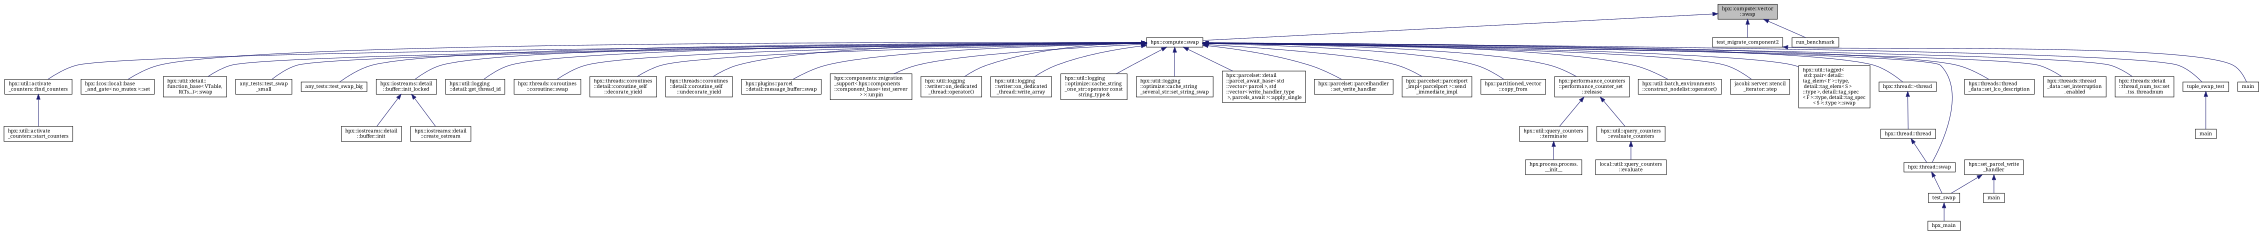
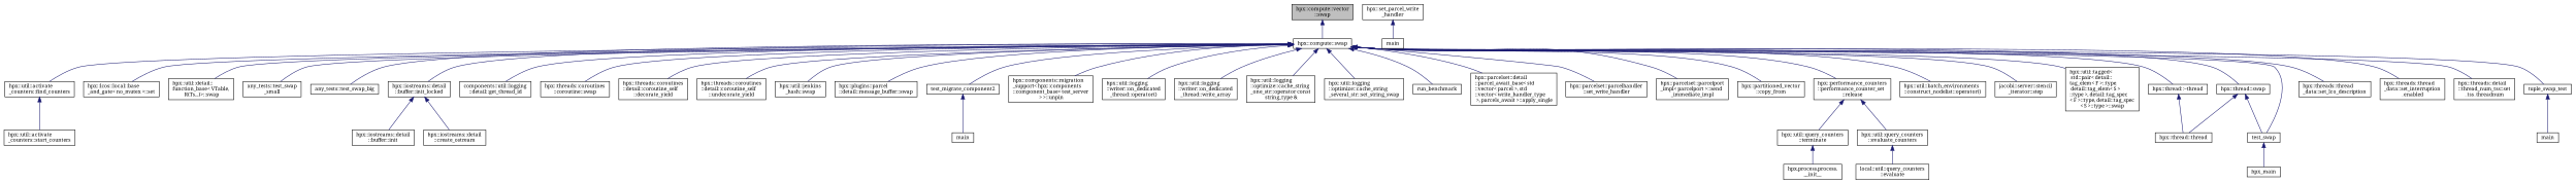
  digraph {
    fontname="Noto Serif"
    rankdir=TB
    node [color=black fillcolor=white fontname="Noto Serif" fontsize=10 shape=record style=filled]
    edge [color=midnightblue dir=back fontname="Noto Serif" fontsize=10 labelfontname=Helvetica labelfontsize=10 style=solid]
    n1 [fillcolor=grey75 fontcolor=black height=0.2 label="hpx::compute::vector\l::swap" width=0.4]
    n2 [height=0.2 label="hpx::compute::swap" width=0.4]
    n3 [height=0.2 label="hpx::util::activate\l_counters::find_counters" width=0.4]
    n4 [height=0.2 label="hpx::lcos::local::base\l_and_gate\< no_mutex \>::set" width=0.4]
    n5 [height=0.2 label="hpx::util::detail::\lfunction_base\< VTable,\l R(Ts...)\>::swap" width=0.4]
    n6 [height=0.2 label="any_tests::test_swap\l_small" width=0.4]
    n7 [height=0.2 label="any_tests::test_swap_big" width=0.4]
    n8 [height=0.2 label="hpx::iostreams::detail\l::buffer::init_locked" width=0.4]
-   n9 [height=0.2 label="hpx::util::logging\l::detail::get_thread_id" width=0.4]
+   n9 [height=0.2 label="components::util::logging\l::detail::get_thread_id" width=0.4]
    n10 [height=0.2 label="hpx::threads::coroutines\l::coroutine::swap" width=0.4]
    n11 [height=0.2 label="hpx::threads::coroutines\l::detail::coroutine_self\l::decorate_yield" width=0.4]
    n12 [height=0.2 label="hpx::threads::coroutines\l::detail::coroutine_self\l::undecorate_yield" width=0.4]
+   n13 [height=0.2 label="hpx::util::jenkins\l_hash::swap" width=0.4]
    n14 [height=0.2 label="hpx::plugins::parcel\l::detail::message_buffer::swap" width=0.4]
    n15 [height=0.2 label=test_migrate_component2 width=0.4]
    n16 [height=0.2 label="hpx::components::migration\l_support\< hpx::components\l::component_base\< test_server\l \> \>::unpin" width=0.4]
    n17 [height=0.2 label="hpx::util::logging\l::writer::on_dedicated\l_thread::operator()" width=0.4]
    n18 [height=0.2 label="hpx::util::logging\l::writer::on_dedicated\l_thread::write_array" width=0.4]
    n19 [height=0.2 label="hpx::util::logging\l::optimize::cache_string\l_one_str::operator const\l string_type &" width=0.4]
    n20 [height=0.2 label="hpx::util::logging\l::optimize::cache_string\l_several_str::set_string_swap" width=0.4]
    n21 [height=0.2 label=run_benchmark width=0.4]
    n22 [height=0.2 label="hpx::parcelset::detail\l::parcel_await_base\< std\l::vector\< parcel \>, std\l::vector\< write_handler_type\l \>, parcels_await \>::apply_single" width=0.4]
    n23 [height=0.2 label="hpx::parcelset::parcelhandler\l::set_write_handler" width=0.4]
    n24 [height=0.2 label="hpx::parcelset::parcelport\l_impl\< parcelport \>::send\l_immediate_impl" width=0.4]
    n25 [height=0.2 label="hpx::partitioned_vector\l::copy_from" width=0.4]
    n26 [height=0.2 label="hpx::performance_counters\l::performance_counter_set\l::release" width=0.4]
    n27 [height=0.2 label="hpx::util::batch_environments\l::construct_nodelist::operator()" width=0.4]
    n28 [height=0.2 label="jacobi::server::stencil\l_iterator::step" width=0.4]
    n29 [height=0.2 label="hpx::util::tagged\<\l std::pair\< detail::\ltag_elem\< F \>::type,\l detail::tag_elem\< S \>\l::type \>, detail::tag_spec\l\< F \>::type, detail::tag_spec\l\< S \>::type \>::swap" width=0.4]
    n30 [height=0.2 label="hpx::thread::~thread" width=0.4]
    n31 [height=0.2 label="hpx::thread::swap" width=0.4]
    n32 [height=0.2 label=test_swap width=0.4]
    n33 [height=0.2 label="hpx::threads::thread\l_data::set_lco_description" width=0.4]
    n34 [height=0.2 label="hpx::threads::thread\l_data::set_interruption\l_enabled" width=0.4]
    n35 [height=0.2 label="hpx::threads::detail\l::thread_num_tss::set\l_tss_threadnum" width=0.4]
    n36 [height=0.2 label=tuple_swap_test width=0.4]
    n37 [height=0.2 label="hpx::util::activate\l_counters::start_counters" width=0.4]
    n38 [height=0.2 label="hpx::iostreams::detail\l::buffer::init" width=0.4]
    n39 [height=0.2 label="hpx::iostreams::detail\l::create_ostream" width=0.4]
    n40 [height=0.2 label=main width=0.4]
    n41 [height=0.2 label="hpx::util::query_counters\l::terminate" width=0.4]
    n42 [height=0.2 label="hpx::util::query_counters\l::evaluate_counters" width=0.4]
    n43 [height=0.2 label="hpx::thread::thread" width=0.4]
    n44 [height=0.2 label=hpx_main width=0.4]
    n45 [height=0.2 label=main width=0.4]
    n46 [height=0.2 label="hpx::set_parcel_write\l_handler" width=0.4]
    n47 [height=0.2 label=main width=0.4]
    n48 [height=0.2 label="hpx.process.process.\l__init__" width=0.4]
    n49 [height=0.2 label="local::util::query_counters\l::evaluate" width=0.4]
    n1 -> n2
    n2 -> n3
    n2 -> n4
    n2 -> n5
    n2 -> n6
    n2 -> n7
    n2 -> n8
    n2 -> n9
    n2 -> n10
    n2 -> n11
    n2 -> n12
+   n2 -> n13
    n2 -> n14
-   n1 -> n15
+   n2 -> n15
    n2 -> n16
    n2 -> n17
    n2 -> n18
    n2 -> n19
    n2 -> n20
-   n1 -> n21
+   n2 -> n21
    n2 -> n22
    n2 -> n23
    n2 -> n24
    n2 -> n25
    n2 -> n26
    n2 -> n27
    n2 -> n28
    n2 -> n29
    n2 -> n30
    n2 -> n31
-   n46 -> n32
+   n2 -> n32
    n2 -> n33
    n2 -> n34
    n2 -> n35
    n2 -> n36
    n3 -> n37
    n8 -> n38
    n8 -> n39
    n15 -> n40
    n26 -> n41
    n26 -> n42
    n30 -> n43
    n31 -> n32
-   n43 -> n31
+   n31 -> n43
    n32 -> n44
    n36 -> n45
    n41 -> n48
    n42 -> n49
    n46 -> n47
  }
